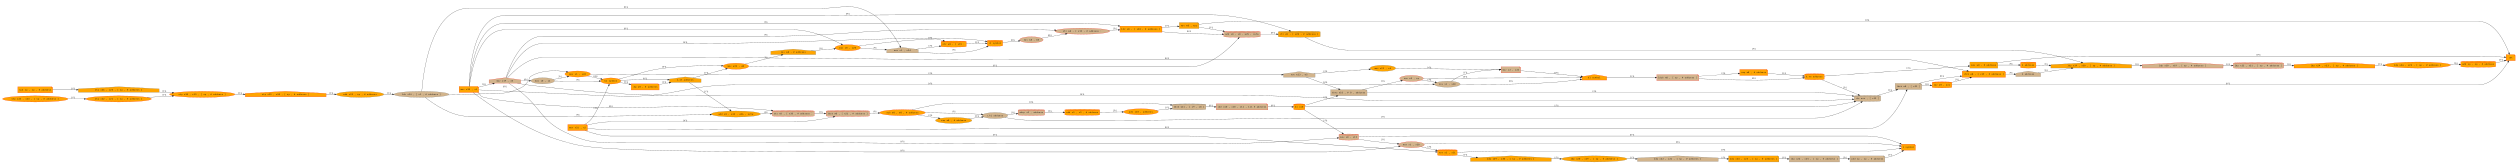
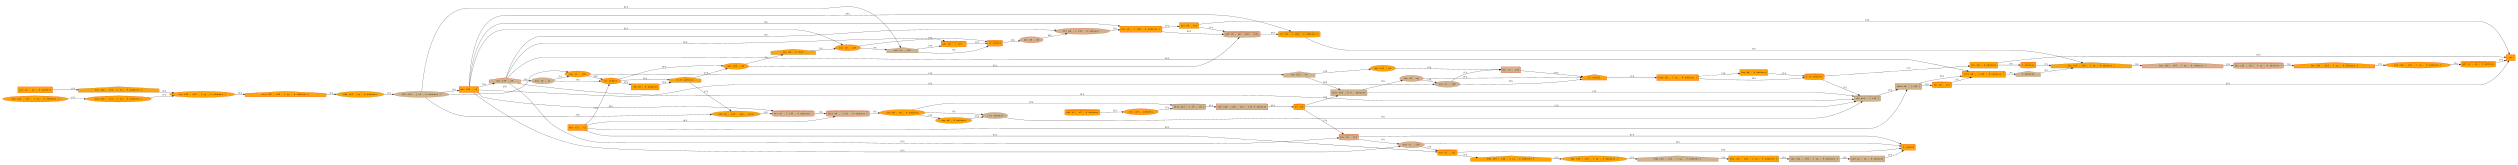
  digraph {
    fontname="IBM Plex Mono"
    rankdir=LR
    node [color=red fillcolor=orange fontname="IBM Plex Mono" shape=ellipse style=filled]
    edge [fontname="IBM Plex Mono"]
    n1 [label="sub sp , sp , # address" shape=note]
    n2 [color=gray40 label="stp x26 , x25 , [ sp , # address ]" shape=house]
    n3 [label="stp x20 , x19 , [ sp , # address ]"]
    n4 [label="stp x24 , x23 , [ sp , # address ]"]
    n5 [label="stp x22 , x21 , [ sp , # address ]"]
    n6 [label="stp x29 , x30 , [ sp , # address ]" shape=house]
    n7 [color=gray40 label="add x29 , sp , # address"]
    n8 [color=gray40 fillcolor=tan label="ldr x24 , [ x1 , # address ]"]
    n9 [label="mov x20 , x1" shape=note]
    n10 [label="mov x1 , x24"]
    n11 [color=gray40 label="add x8 , x24 , w26 , sxtw"]
    n12 [color=gray40 fillcolor=tan label="mov x1 , x24" shape=house]
    n13 [fillcolor=tan label="mov x19 , x0" shape=house]
    n14 [fillcolor=tan label="str x8 , [ x20 , # address ]" shape=cylinder]
    n15 [label="mov x0 , x20"]
    n16 [label="ldr x8 , [ x20 , # address ]" shape=note]
    n17 [color=gray40 label="str x8 , [ x20 , # address ]" shape=cylinder]
    n18 [fillcolor=tan label="mov x1 , x20"]
    n19 [color=gray40 fillcolor=tan label="mov x1 , x20"]
    n20 [label="bl symbol"]
    n21 [color=gray40 fillcolor=tan label="mov w23 , w5" shape=house]
    n22 [label="str w8 , [ x19 ]" shape=cylinder]
    n23 [label="bl symbol" shape=cylinder]
    n24 [color=gray40 fillcolor=tan label="mov x0 , x1"]
    n25 [color=gray40 fillcolor=tan label="str wzr , [ x19 ]" shape=cylinder]
    n26 [fillcolor=tan label="str w8 , [ x19 , # address ]"]
    n27 [label="strb w8 , [ x19 , # address ]" shape=note]
    n28 [fillcolor=tan label="mov x0 , x19" shape=cylinder]
    n29 [fillcolor=tan label="ldrb w8 , [ x21 , # address ]" shape=cylinder]
    n30 [fillcolor=tan label="add x8 , x8 , w25 , sxtw" shape=cylinder]
    n31 [color=gray40 label="mov w0 , wzr" shape=note]
    n32 [color=gray40 label="ldp x29 , x30 , [ sp , # address ]" shape=house]
    n33 [label="mov x2 , x21" shape=cylinder]
    n34 [label="b symbol" shape=note]
    n35 [fillcolor=tan label="mov x2 , x22" shape=note]
    n36 [label="bl symbol" shape=house]
    n37 [color=gray40 fillcolor=tan label="ldrb w8 , [ x21 ]" shape=note]
    n38 [color=gray40 fillcolor=tan label="b address" shape=house]
    n39 [label="cmp w0 , # address" shape=note]
    n40 [color=gray40 label="b.lt address" shape=house]
    n41 [label="mov w25 , w0"]
    n42 [color=gray40 label="mov x22 , x4"]
    n43 [color=gray40 fillcolor=tan label="tbnz w23 , # 0 , address" shape=note]
    n44 [fillcolor=tan label="mov x0 , sp"]
    n45 [label="mov x21 , x2" shape=note]
    n46 [label="sub w8 , w8 , # address"]
    n47 [label="mov w0 , wzr" shape=cylinder]
    n48 [color=gray40 label="ldp x29 , x30 , [ sp , # address ]" shape=house]
-   n49 [color=gray40 label="mov w8 , # address" shape=house]
+   n49 [color=gray40 label="mov w8 , # tbnz" shape=house]
    n50 [color=gray40 label="cmp w8 , # address"]
    n51 [color=gray40 fillcolor=tan label="b.hi address"]
    n52 [color=gray40 fillcolor=tan label="ldrb w11 , [ x9 , x8 ]" shape=cylinder]
-   n53 [fillcolor=tan label="adrp x9 , address" shape=cylinder]
    n54 [fillcolor=tan label="add x10 , x10 , x11 , lsl # address" shape=note]
    n55 [label="add x9 , x9 , # address" shape=cylinder]
    n56 [label="adr x10 , address"]
    n57 [fillcolor=tan label="mov w8 , w0"]
    n58 [label=ret shape=note]
    n59 [fillcolor=tan label="ldp x20 , x19 , [ sp , # address ]" shape=house]
    n60 [fillcolor=tan label="ldp x22 , x21 , [ sp , # address ]" shape=cylinder]
    n61 [label="br x10" shape=cylinder]
    n62 [label="ldp x24 , x23 , [ sp , # address ]" shape=house]
    n63 [label="ldp x26 , x25 , [ sp , # address ]"]
    n64 [label="add sp , sp , # address" shape=cylinder]
    n65 [color=gray40 label="ldp x20 , x19 , [ sp , # address ]"]
    n66 [color=gray40 fillcolor=tan label="ldp x22 , x21 , [ sp , # address ]" shape=house]
    n67 [color=gray40 label="ldp x24 , x23 , [ sp , # address ]" shape=note]
    n68 [color=gray40 fillcolor=tan label="ldp x26 , x25 , [ sp , # address ]" shape=note]
    n69 [color=gray40 fillcolor=tan label="add sp , sp , # address" shape=note]
-   n70 [fillcolor=tan label="ldrb w8 , [ sp , # address ]" shape=note]
+   n70 [label="ldrb w8 , [ sp , # address ]" shape=note]
    n71 [label="cmp w8 , # address" shape=note]
    n72 [label="b.ne address" shape=cylinder]
    n73 [color=gray40 label="mov w0 , # address" shape=note]
    n74 [label="b address" shape=cylinder]
    n1 -> n2 [label=CFG]
    n2 -> n3 [label=CFG]
    n3 -> n6 [label=CFG]
    n4 -> n5 [label=CFG]
    n5 -> n3 [label=CFG]
    n6 -> n7 [label=CFG]
    n7 -> n8 [label=CFG]
+   n8 -> n9 [label=CFG]
    n8 -> n10 [label=DFG]
    n8 -> n11 [label=DFG]
    n8 -> n12 [label=DFG]
    n9 -> n13 [label=CFG]
    n9 -> n14 [label=DFG]
    n9 -> n15 [label=DFG]
    n9 -> n16 [label=DFG]
    n9 -> n17 [label=DFG]
    n9 -> n18 [label=DFG]
    n9 -> n19 [label=DFG]
    n10 -> n20 [label=DFG]
    n10 -> n21 [label=CFG]
    n11 -> n14 [label=DFG]
    n12 -> n22 [label=CFG]
    n12 -> n23 [label=DFG]
    n13 -> n22 [label=DFG]
    n13 -> n24 [label=DFG]
    n13 -> n25 [label=DFG]
    n13 -> n26 [label=DFG]
    n13 -> n27 [label=DFG]
    n13 -> n28 [label=DFG]
    n14 -> n29 [label=CFG]
    n15 -> n12 [label=CFG]
    n15 -> n23 [label=DFG]
    n16 -> n30 [label=DFG]
    n16 -> n31 [label=CFG]
    n17 -> n32 [label=CFG]
    n18 -> n33 [label=CFG]
    n18 -> n34 [label=DFG]
    n19 -> n35 [label=CFG]
    n19 -> n36 [label=DFG]
    n20 -> n39 [label=CFG]
    n20 -> n40 [label=DFG]
    n20 -> n41 [label=DFG]
    n21 -> n42 [label=CFG]
    n21 -> n43 [label=DFG]
    n22 -> n23 [label=CFG]
    n23 -> n57 [label=DFG]
    n24 -> n10 [label=CFG]
    n24 -> n20 [label=DFG]
    n25 -> n37 [label=CFG]
    n26 -> n16 [label=CFG]
    n27 -> n38 [label=CFG]
    n28 -> n18 [label=CFG]
    n28 -> n34 [label=DFG]
    n29 -> n46 [label=DFG]
    n30 -> n17 [label=DFG]
    n31 -> n30 [label=CFG]
    n31 -> n58 [label=DFG]
    n32 -> n59 [label=CFG]
    n33 -> n34 [label=DFG]
    n33 -> n48 [label=CFG]
    n35 -> n36 [label=DFG]
    n36 -> n70 [label=CFG]
    n37 -> n27 [label=DFG]
    n37 -> n47 [label=CFG]
    n38 -> n32 [label=CFG]
    n39 -> n40 [label=CFG]
    n40 -> n11 [label=CFG]
    n40 -> n41 [label=CFG]
    n41 -> n30 [label=DFG]
    n41 -> n49 [label=CFG]
    n42 -> n35 [label=DFG]
    n43 -> n25 [label=CFG]
    n43 -> n44 [label=CFG]
    n44 -> n19 [label=CFG]
    n44 -> n36 [label=DFG]
    n45 -> n20 [label=CFG]
    n45 -> n29 [label=DFG]
    n45 -> n33 [label=DFG]
    n45 -> n37 [label=DFG]
    n46 -> n50 [label=CFG]
    n46 -> n51 [label=DFG]
    n46 -> n52 [label=DFG]
    n47 -> n27 [label=CFG]
    n47 -> n58 [label=DFG]
    n48 -> n65 [label=CFG]
    n49 -> n15 [label=CFG]
    n50 -> n51 [label=CFG]
    n51 -> n25 [label=CFG]
-   n51 -> n53 [label=CFG]
    n52 -> n54 [label=DFG]
-   n53 -> n55 [label=CFG]
    n54 -> n61 [label=DFG]
    n55 -> n56 [label=CFG]
    n56 -> n52 [label=CFG]
    n57 -> n26 [label=DFG]
    n59 -> n60 [label=CFG]
    n60 -> n62 [label=CFG]
    n61 -> n25 [label=CFG]
    n61 -> n28 [label=CFG]
    n61 -> n43 [label=CFG]
    n62 -> n63 [label=CFG]
    n63 -> n64 [label=CFG]
    n64 -> n58 [label=CFG]
    n65 -> n66 [label=CFG]
    n66 -> n67 [label=CFG]
    n67 -> n68 [label=CFG]
    n68 -> n69 [label=CFG]
    n69 -> n34 [label=CFG]
    n70 -> n71 [label=CFG]
    n70 -> n72 [label=DFG]
    n71 -> n72 [label=CFG]
    n72 -> n25 [label=CFG]
    n72 -> n73 [label=CFG]
    n73 -> n58 [label=DFG]
    n73 -> n74 [label=CFG]
    n74 -> n32 [label=CFG]
  }
